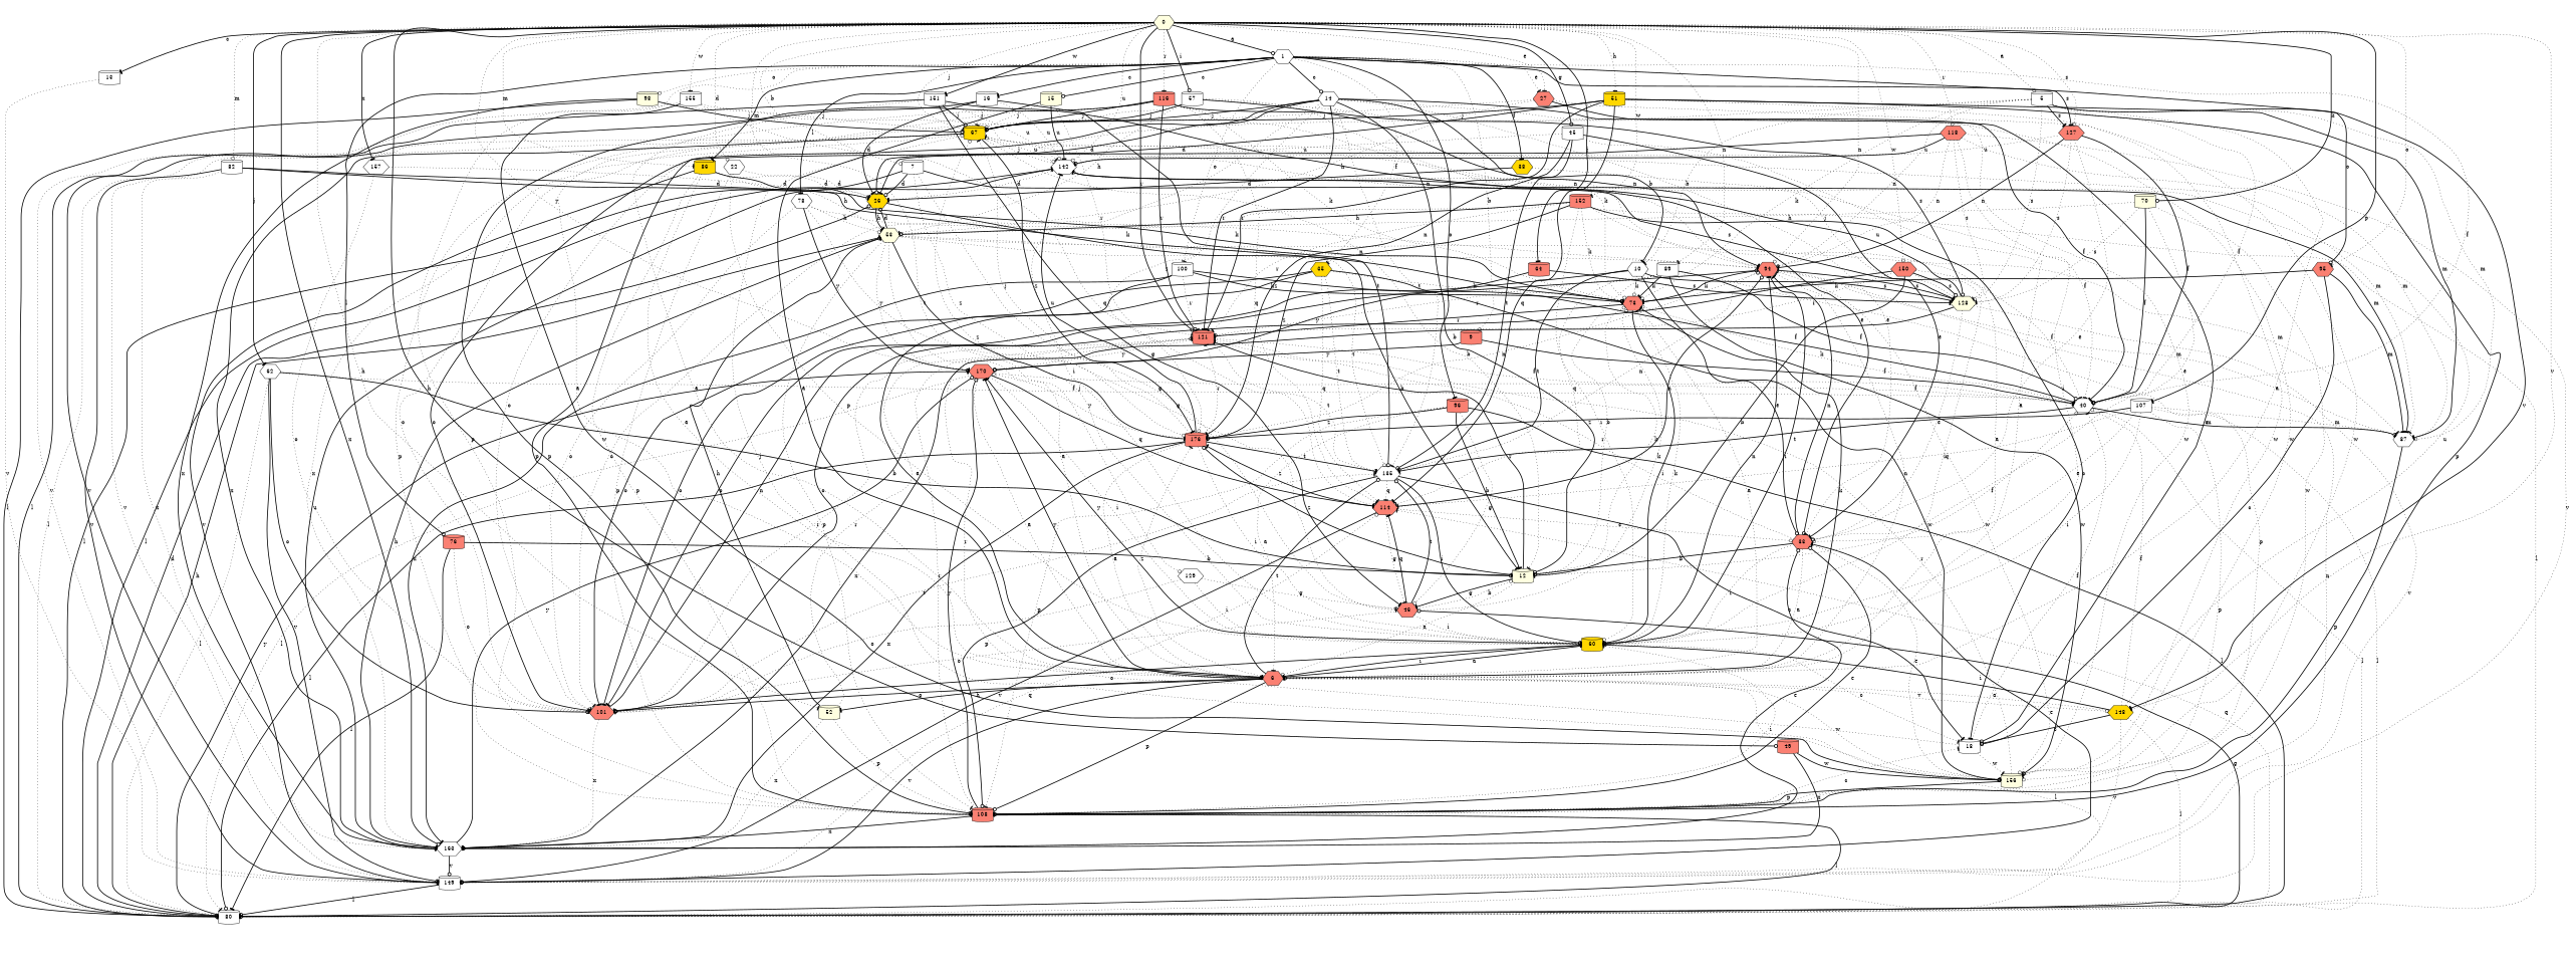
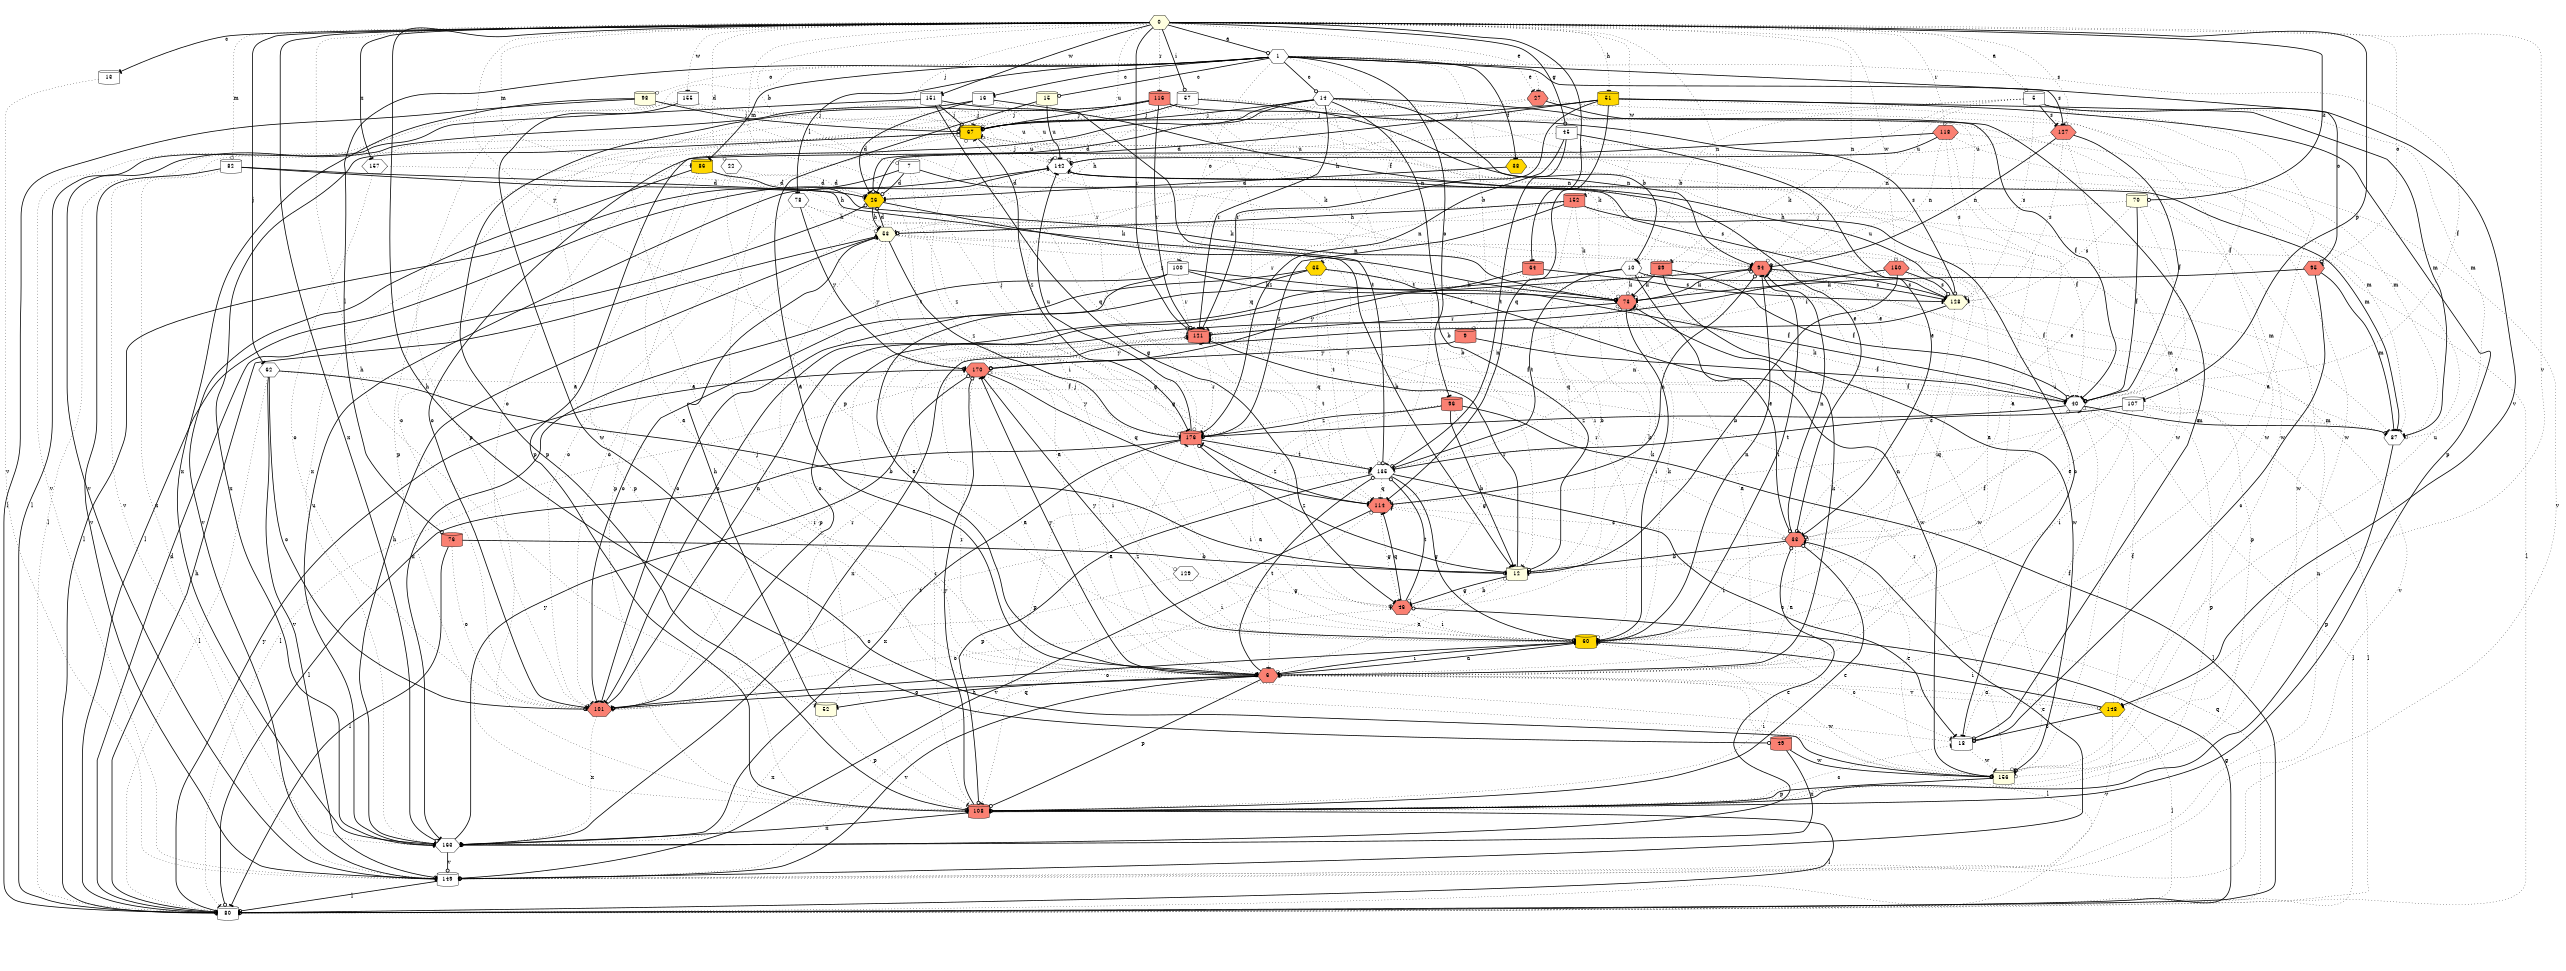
  strict digraph {
    node [fillcolor=white shape=cylinder style=filled]
    edge [arrowhead=tee style=dotted]
    0 [fillcolor=lightyellow shape=hexagon]
    1 [shape=hexagon]
    5
    7
    13
    22 [shape=hexagon]
    27 [fillcolor=salmon shape=hexagon]
    45
    49 [fillcolor=salmon]
    51 [fillcolor=gold]
    52 [fillcolor=lightyellow]
    57
    62 [shape=hexagon]
    64 [fillcolor=salmon]
    67 [fillcolor=gold]
    70 [fillcolor=lightyellow]
    82
    86 [fillcolor=gold]
-   89
+   89 [fillcolor=salmon]
    94 [fillcolor=salmon shape=hexagon]
    95 [fillcolor=salmon shape=hexagon]
    107
    116 [fillcolor=salmon]
    118 [fillcolor=salmon shape=hexagon]
    121 [fillcolor=salmon]
    127 [fillcolor=salmon shape=hexagon]
    129 [shape=hexagon]
    142 [shape=hexagon]
    148 [fillcolor=gold shape=hexagon]
    150 [fillcolor=salmon shape=hexagon]
    151
    152 [fillcolor=salmon]
    155
    157 [shape=hexagon]
    163 [shape=hexagon]
    170 [fillcolor=salmon shape=hexagon]
    9 [fillcolor=salmon]
    14 [shape=hexagon]
    15 [fillcolor=lightyellow]
    16
    35 [fillcolor=gold shape=hexagon]
    38 [fillcolor=gold shape=hexagon]
    40 [shape=hexagon]
    76 [fillcolor=salmon]
    78 [shape=hexagon]
    96 [fillcolor=salmon]
    98 [fillcolor=lightyellow]
    100
    108 [fillcolor=salmon]
    6 [fillcolor=salmon shape=hexagon]
    10 [shape=hexagon]
    73 [fillcolor=salmon shape=hexagon]
    87 [shape=hexagon]
    101 [fillcolor=salmon shape=hexagon]
    128 [fillcolor=lightyellow shape=hexagon]
    80
    176 [fillcolor=salmon]
    26 [fillcolor=gold shape=hexagon]
    46 [fillcolor=salmon shape=hexagon]
    149
    60 [fillcolor=gold]
    156 [fillcolor=lightyellow]
    18
    53 [fillcolor=lightyellow shape=hexagon]
    135 [shape=hexagon]
    33 [fillcolor=salmon shape=hexagon]
    114 [fillcolor=salmon shape=hexagon]
    12 [fillcolor=lightyellow]
    0 -> 1 [arrowhead=odot label=a style=bold]
    0 -> 5 [arrowhead=odot label=a]
    0 -> 7 [arrowhead=odot label=b]
    0 -> 13 [label=c style=bold]
    0 -> 22 [arrowhead=odot label=d]
    0 -> 27 [label=e]
    0 -> 45 [arrowhead=odot label=g style=bold]
    0 -> 49 [arrowhead=odot label=h style=bold]
    0 -> 51 [label=h]
    0 -> 52 [label=h]
    0 -> 57 [arrowhead=odot label=i style=bold]
    0 -> 62 [label=j style=bold]
    0 -> 64 [label=j style=bold]
    0 -> 67 [label=j]
    0 -> 70 [arrowhead=odot label=k style=bold]
    0 -> 82 [arrowhead=odot label=m]
    0 -> 86 [label=m]
    0 -> 89 [label=n]
    0 -> 94 [arrowhead=odot label=n]
    0 -> 95 [label=o]
    0 -> 107 [label=p style=bold]
    0 -> 116 [label=r]
    0 -> 118 [arrowhead=odot label=r]
    0 -> 121 [arrowhead=odot label=r style=bold]
    0 -> 127 [arrowhead=odot label=s]
    0 -> 129 [arrowhead=odot label=t]
    0 -> 142 [arrowhead=odot label=u]
    0 -> 148 [label=v]
    0 -> 150 [arrowhead=odot label=w]
    0 -> 151 [label=w style=bold]
    0 -> 152 [label=w]
    0 -> 155 [label=w]
    0 -> 157 [label=x style=bold]
    0 -> 163 [arrowhead=odot label=x style=bold]
    0 -> 170 [label=y]
    1 -> 27 [label=e]
    1 -> 86 [label=m style=bold]
    1 -> 95 [arrowhead=odot label=o style=bold]
    1 -> 127 [label=s style=bold]
    1 -> 9 [arrowhead=odot label=b]
    1 -> 14 [arrowhead=odot label=c style=bold]
    1 -> 15 [arrowhead=odot label=c style=bold]
    1 -> 16 [label=c style=bold]
    1 -> 35 [label=f]
    1 -> 38 [label=f style=bold]
    1 -> 40 [arrowhead=odot label=f]
    1 -> 76 [arrowhead=odot label=l style=bold]
    1 -> 78 [label=l style=bold]
    1 -> 96 [label=o style=bold]
    1 -> 98 [arrowhead=odot label=o]
    1 -> 100 [label=o]
    1 -> 108 [arrowhead=odot label=p]
    5 -> 94 [arrowhead=odot label=n]
    5 -> 127 [label=s style=bold]
    5 -> 148 [label=v style=bold]
    5 -> 40 [label=f]
    5 -> 6 [label=a]
    5 -> 10 [label=b]
    5 -> 73 [arrowhead=odot label=k]
    5 -> 87 [arrowhead=odot label=m]
    5 -> 101 [label=o]
    5 -> 128 [arrowhead=odot label=s]
    7 -> 128 [label=s style=bold]
    7 -> 80 [label=l style=bold]
    7 -> 176 [arrowhead=odot label=z]
    7 -> 26 [arrowhead=odot label=d style=bold]
    7 -> 46 [arrowhead=odot label=g]
    13 -> 149 [arrowhead=odot label=v]
    22 -> 108 [label=p]
    22 -> 26 [arrowhead=odot label=d]
    22 -> 60 [label=p]
    27 -> 67 [arrowhead=odot label=j]
    27 -> 156 [arrowhead=odot label=w]
    27 -> 18 [arrowhead=odot label=c style=bold]
    27 -> 53 [arrowhead=odot label=h]
    45 -> 142 [label=u]
    45 -> 6 [label=a]
    45 -> 176 [label=z style=bold]
    45 -> 135 [arrowhead=odot label=t style=bold]
    45 -> 33 [label=e style=bold]
    49 -> 163 [arrowhead=odot label=x style=bold]
    49 -> 156 [arrowhead=odot label=w style=bold]
    51 -> 67 [arrowhead=odot label=j style=bold]
    51 -> 121 [label=r style=bold]
    51 -> 108 [label=p style=bold]
    51 -> 87 [label=m style=bold]
    51 -> 26 [label=d style=bold]
    51 -> 156 [label=w]
    51 -> 114 [label=q style=bold]
    52 -> 121 [arrowhead=odot label=r]
    52 -> 163 [label=x]
    52 -> 108 [label=p]
    52 -> 53 [label=h style=bold]
    57 -> 67 [label=j style=bold]
    57 -> 94 [label=n style=bold]
    57 -> 163 [label=x]
    57 -> 73 [arrowhead=odot label=k]
    57 -> 156 [arrowhead=odot label=w]
    57 -> 53 [label=h]
    62 -> 40 [arrowhead=odot label=f]
    62 -> 101 [arrowhead=odot label=o style=bold]
    62 -> 80 [arrowhead=odot label=l]
    62 -> 149 [arrowhead=odot label=v style=bold]
    62 -> 12 [arrowhead=odot label=b style=bold]
    64 -> 170 [arrowhead=odot label=y style=bold]
    64 -> 128 [label=s style=bold]
    67 -> 142 [arrowhead=odot label=u]
    67 -> 163 [label=x style=bold]
    67 -> 87 [label=m]
    67 -> 101 [arrowhead=odot label=o]
    67 -> 80 [label=l]
    67 -> 176 [label=z style=bold]
    67 -> 149 [label=v]
    67 -> 12 [label=b]
    70 -> 40 [arrowhead=odot label=f style=bold]
    70 -> 128 [label=s]
    70 -> 156 [arrowhead=odot label=w]
    70 -> 53 [arrowhead=odot label=h]
    70 -> 33 [arrowhead=odot label=e]
    82 -> 163 [arrowhead=odot label=x]
    82 -> 73 [arrowhead=odot label=k style=bold]
    82 -> 26 [label=d style=bold]
    82 -> 149 [label=v style=bold]
    86 -> 108 [arrowhead=odot label=p]
    86 -> 6 [arrowhead=odot label=a]
    86 -> 73 [arrowhead=odot label=k style=bold]
    86 -> 26 [label=d]
    86 -> 149 [label=v style=bold]
    86 -> 53 [label=h]
    89 -> 121 [arrowhead=odot label=r]
    89 -> 40 [arrowhead=odot label=f style=bold]
    89 -> 108 [arrowhead=odot label=p]
    89 -> 73 [label=k style=bold]
    89 -> 156 [arrowhead=odot label=w style=bold]
    89 -> 114 [label=q]
    89 -> 12 [label=b]
    94 -> 73 [label=k style=bold]
    94 -> 87 [label=m]
    94 -> 128 [label=s style=bold]
    94 -> 60 [arrowhead=odot label=i style=bold]
    94 -> 156 [arrowhead=odot label=w]
    95 -> 73 [label=k style=bold]
    95 -> 87 [label=m style=bold]
    95 -> 18 [arrowhead=odot label=c style=bold]
    107 -> 108 [label=p]
    107 -> 87 [label=m]
    107 -> 80 [arrowhead=odot label=l]
    107 -> 60 [arrowhead=odot label=i]
    107 -> 135 [label=t style=bold]
    107 -> 33 [arrowhead=odot label=e]
    107 -> 114 [label=q]
    116 -> 67 [arrowhead=odot label=j style=bold]
    116 -> 94 [label=n]
    116 -> 121 [arrowhead=odot label=r style=bold]
    116 -> 108 [label=p]
    116 -> 6 [label=a]
    116 -> 73 [label=k]
    116 -> 128 [arrowhead=odot label=s style=bold]
    116 -> 149 [label=v style=bold]
    116 -> 114 [label=q]
    118 -> 94 [arrowhead=odot label=n]
    118 -> 142 [arrowhead=odot label=u style=bold]
    118 -> 87 [label=m]
    118 -> 101 [arrowhead=odot label=o style=bold]
    118 -> 128 [label=s]
    118 -> 149 [label=v]
    118 -> 60 [label=i]
    121 -> 170 [arrowhead=odot label=y]
    121 -> 40 [label=f]
    121 -> 135 [arrowhead=odot label=t]
    127 -> 94 [label=n style=bold]
    127 -> 142 [label=u]
    127 -> 40 [arrowhead=odot label=f style=bold]
    127 -> 128 [label=s]
    127 -> 33 [arrowhead=odot label=e]
    129 -> 101 [label=o]
    129 -> 46 [arrowhead=odot label=g]
    129 -> 60 [arrowhead=odot label=i]
    142 -> 67 [arrowhead=odot label=j]
    142 -> 87 [label=m style=bold]
    142 -> 80 [arrowhead=odot label=l style=bold]
    142 -> 26 [label=d]
    148 -> 142 [arrowhead=odot label=u]
    148 -> 40 [arrowhead=odot label=f]
    148 -> 6 [arrowhead=odot label=a]
    148 -> 80 [label=l]
    148 -> 149 [arrowhead=odot label=v]
    148 -> 60 [arrowhead=odot label=i style=bold]
    148 -> 18 [arrowhead=odot label=c style=bold]
    150 -> 121 [arrowhead=odot label=r]
    150 -> 40 [label=f]
    150 -> 101 [arrowhead=odot label=o style=bold]
    150 -> 128 [arrowhead=odot label=s style=bold]
    150 -> 60 [label=i]
    150 -> 12 [label=b style=bold]
    151 -> 67 [arrowhead=odot label=j style=bold]
    151 -> 142 [label=u]
    151 -> 6 [arrowhead=odot label=a]
    151 -> 80 [label=l style=bold]
    151 -> 46 [label=g style=bold]
    151 -> 33 [arrowhead=odot label=e style=bold]
    152 -> 121 [label=r]
    152 -> 6 [arrowhead=odot label=a]
    152 -> 73 [arrowhead=odot label=k]
    152 -> 101 [label=o]
    152 -> 80 [arrowhead=odot label=l]
    152 -> 176 [label=z style=bold]
    152 -> 60 [arrowhead=odot label=i]
    152 -> 18 [label=c style=bold]
    152 -> 53 [arrowhead=odot label=h style=bold]
    155 -> 67 [arrowhead=odot label=j]
    155 -> 149 [label=v]
    155 -> 156 [arrowhead=odot label=w style=bold]
    155 -> 114 [label=q]
    157 -> 101 [arrowhead=odot label=o]
    157 -> 26 [arrowhead=odot label=d]
    163 -> 142 [label=u style=bold]
    163 -> 170 [arrowhead=odot label=y style=bold]
    163 -> 149 [arrowhead=odot label=v style=bold]
    163 -> 53 [arrowhead=odot label=h style=bold]
    163 -> 33 [arrowhead=odot label=e style=bold]
    170 -> 40 [label=f]
    170 -> 6 [arrowhead=odot label=a]
    170 -> 80 [label=l]
    170 -> 60 [arrowhead=odot label=i]
    170 -> 114 [label=q style=bold]
    9 -> 170 [arrowhead=odot label=y style=bold]
    9 -> 40 [label=f style=bold]
    14 -> 67 [arrowhead=odot label=j style=bold]
    14 -> 121 [label=r style=bold]
    14 -> 40 [label=f style=bold]
    14 -> 108 [label=p style=bold]
    14 -> 10 [label=b style=bold]
    14 -> 176 [arrowhead=odot label=z]
    14 -> 26 [arrowhead=odot label=d style=bold]
    14 -> 60 [label=i]
    14 -> 156 [label=w]
    14 -> 135 [label=t]
    14 -> 33 [label=e]
    14 -> 12 [arrowhead=odot label=b style=bold]
    15 -> 67 [arrowhead=odot label=j]
    15 -> 121 [label=r]
    15 -> 142 [label=u style=bold]
    15 -> 6 [label=a style=bold]
    16 -> 67 [label=j]
    16 -> 142 [arrowhead=odot label=u]
    16 -> 108 [arrowhead=odot label=p style=bold]
    16 -> 26 [label=d style=bold]
    16 -> 135 [arrowhead=odot label=t style=bold]
    35 -> 6 [arrowhead=odot label=a style=bold]
    35 -> 73 [arrowhead=odot label=k]
    35 -> 101 [label=o style=bold]
    35 -> 156 [arrowhead=odot label=w style=bold]
    35 -> 135 [label=t]
    35 -> 114 [label=q]
    38 -> 40 [label=f]
    38 -> 26 [label=d style=bold]
    40 -> 73 [arrowhead=odot label=k]
    40 -> 87 [arrowhead=odot label=m style=bold]
    40 -> 80 [label=l]
    40 -> 176 [arrowhead=odot label=z style=bold]
    76 -> 101 [label=o]
    76 -> 80 [label=l style=bold]
    76 -> 12 [label=b style=bold]
    78 -> 94 [label=n]
    78 -> 170 [arrowhead=odot label=y style=bold]
    78 -> 101 [arrowhead=odot label=o]
    78 -> 46 [label=g]
    78 -> 53 [arrowhead=odot label=h]
    96 -> 108 [label=p]
    96 -> 6 [label=a]
    96 -> 80 [label=l style=bold]
    96 -> 176 [label=z style=bold]
    96 -> 46 [arrowhead=odot label=g]
    96 -> 12 [label=b style=bold]
    98 -> 67 [arrowhead=odot label=j style=bold]
    98 -> 94 [label=n]
    98 -> 163 [label=x style=bold]
    98 -> 80 [label=l style=bold]
    100 -> 121 [label=r]
    100 -> 163 [label=x style=bold]
    100 -> 40 [label=f style=bold]
    100 -> 73 [label=k style=bold]
    100 -> 101 [label=o style=bold]
    108 -> 121 [label=r]
    108 -> 163 [label=x style=bold]
    108 -> 170 [arrowhead=odot label=y style=bold]
    108 -> 80 [label=l style=bold]
    108 -> 60 [label=i]
    108 -> 18 [label=c]
    108 -> 33 [arrowhead=odot label=e style=bold]
    6 -> 52 [label=h style=bold]
    6 -> 94 [label=n]
    6 -> 148 [arrowhead=odot label=v]
    6 -> 170 [label=y style=bold]
    6 -> 108 [arrowhead=odot label=p style=bold]
    6 -> 73 [label=k style=bold]
    6 -> 101 [arrowhead=odot label=o style=bold]
    6 -> 80 [arrowhead=odot label=l]
    6 -> 176 [label=z]
    6 -> 149 [arrowhead=odot label=v style=bold]
    6 -> 60 [label=i style=bold]
    6 -> 156 [label=w]
    6 -> 135 [arrowhead=odot label=t style=bold]
    10 -> 73 [arrowhead=odot label=k]
    10 -> 101 [label=o style=bold]
    10 -> 128 [label=s style=bold]
    10 -> 135 [arrowhead=odot label=t style=bold]
    10 -> 33 [arrowhead=odot label=e style=bold]
    73 -> 121 [label=r style=bold]
    73 -> 6 [arrowhead=odot label=a]
    73 -> 60 [label=i style=bold]
    87 -> 108 [arrowhead=odot label=p style=bold]
    101 -> 94 [arrowhead=odot label=n style=bold]
    101 -> 121 [arrowhead=odot label=r]
    101 -> 163 [label=x]
    101 -> 135 [label=t]
    128 -> 67 [label=j]
    128 -> 142 [label=u style=bold]
    128 -> 163 [arrowhead=odot label=x style=bold]
    128 -> 149 [arrowhead=odot label=v]
    128 -> 33 [arrowhead=odot label=e]
    80 -> 170 [label=y style=bold]
    80 -> 26 [arrowhead=odot label=d style=bold]
    80 -> 46 [arrowhead=odot label=g style=bold]
    80 -> 53 [label=h style=bold]
    80 -> 114 [label=q]
    176 -> 67 [label=j]
    176 -> 94 [arrowhead=odot label=n]
    176 -> 121 [label=r]
    176 -> 142 [label=u style=bold]
    176 -> 163 [label=x style=bold]
    176 -> 170 [arrowhead=odot label=y]
    176 -> 6 [arrowhead=odot label=a]
    176 -> 80 [arrowhead=odot label=l style=bold]
    176 -> 60 [label=i]
    176 -> 135 [label=t style=bold]
    26 -> 53 [label=h style=bold]
    26 -> 12 [label=b style=bold]
    46 -> 73 [arrowhead=odot label=k]
    46 -> 101 [arrowhead=odot label=o]
    46 -> 60 [label=i]
    46 -> 135 [arrowhead=odot label=t style=bold]
    46 -> 114 [label=q style=bold]
    46 -> 12 [arrowhead=odot label=b]
    149 -> 94 [label=n]
    149 -> 80 [arrowhead=odot label=l style=bold]
    149 -> 33 [label=e style=bold]
    149 -> 114 [arrowhead=odot label=q]
    60 -> 67 [arrowhead=odot label=j]
    60 -> 94 [label=n style=bold]
    60 -> 170 [label=y style=bold]
    60 -> 6 [label=a style=bold]
    60 -> 73 [label=k]
    60 -> 101 [label=o style=bold]
    60 -> 18 [label=c]
    156 -> 67 [arrowhead=odot label=j]
    156 -> 121 [label=r]
    156 -> 108 [label=p style=bold]
    156 -> 33 [label=e]
    18 -> 121 [label=r]
    18 -> 40 [label=f]
    18 -> 156 [label=w]
    53 -> 94 [label=n]
    53 -> 170 [arrowhead=odot label=y]
    53 -> 108 [label=p]
    53 -> 6 [label=a]
    53 -> 87 [label=m]
    53 -> 176 [label=z style=bold]
    53 -> 26 [arrowhead=odot label=d style=bold]
    53 -> 135 [arrowhead=odot label=t]
    135 -> 94 [arrowhead=odot label=n]
    135 -> 108 [arrowhead=odot label=p style=bold]
-   135 -> 60 [arrowhead=odot label=i style=bold]
+   135 -> 60 [arrowhead=odot label=g style=bold]
    135 -> 18 [label=c style=bold]
    135 -> 114 [label=q]
    33 -> 94 [label=n style=bold]
    33 -> 121 [label=r]
    33 -> 6 [label=a]
    33 -> 60 [arrowhead=odot label=i]
    33 -> 12 [arrowhead=odot label=b style=bold]
    114 -> 94 [arrowhead=odot label=n style=bold]
    114 -> 176 [label=z style=bold]
    114 -> 46 [label=g]
    114 -> 149 [arrowhead=odot label=v style=bold]
    114 -> 33 [arrowhead=odot label=e]
    12 -> 121 [label=r style=bold]
    12 -> 40 [arrowhead=odot label=f]
    12 -> 6 [arrowhead=odot label=a]
    12 -> 73 [arrowhead=odot label=k]
    12 -> 176 [arrowhead=odot label=z style=bold]
    12 -> 46 [label=g style=bold]
  }
